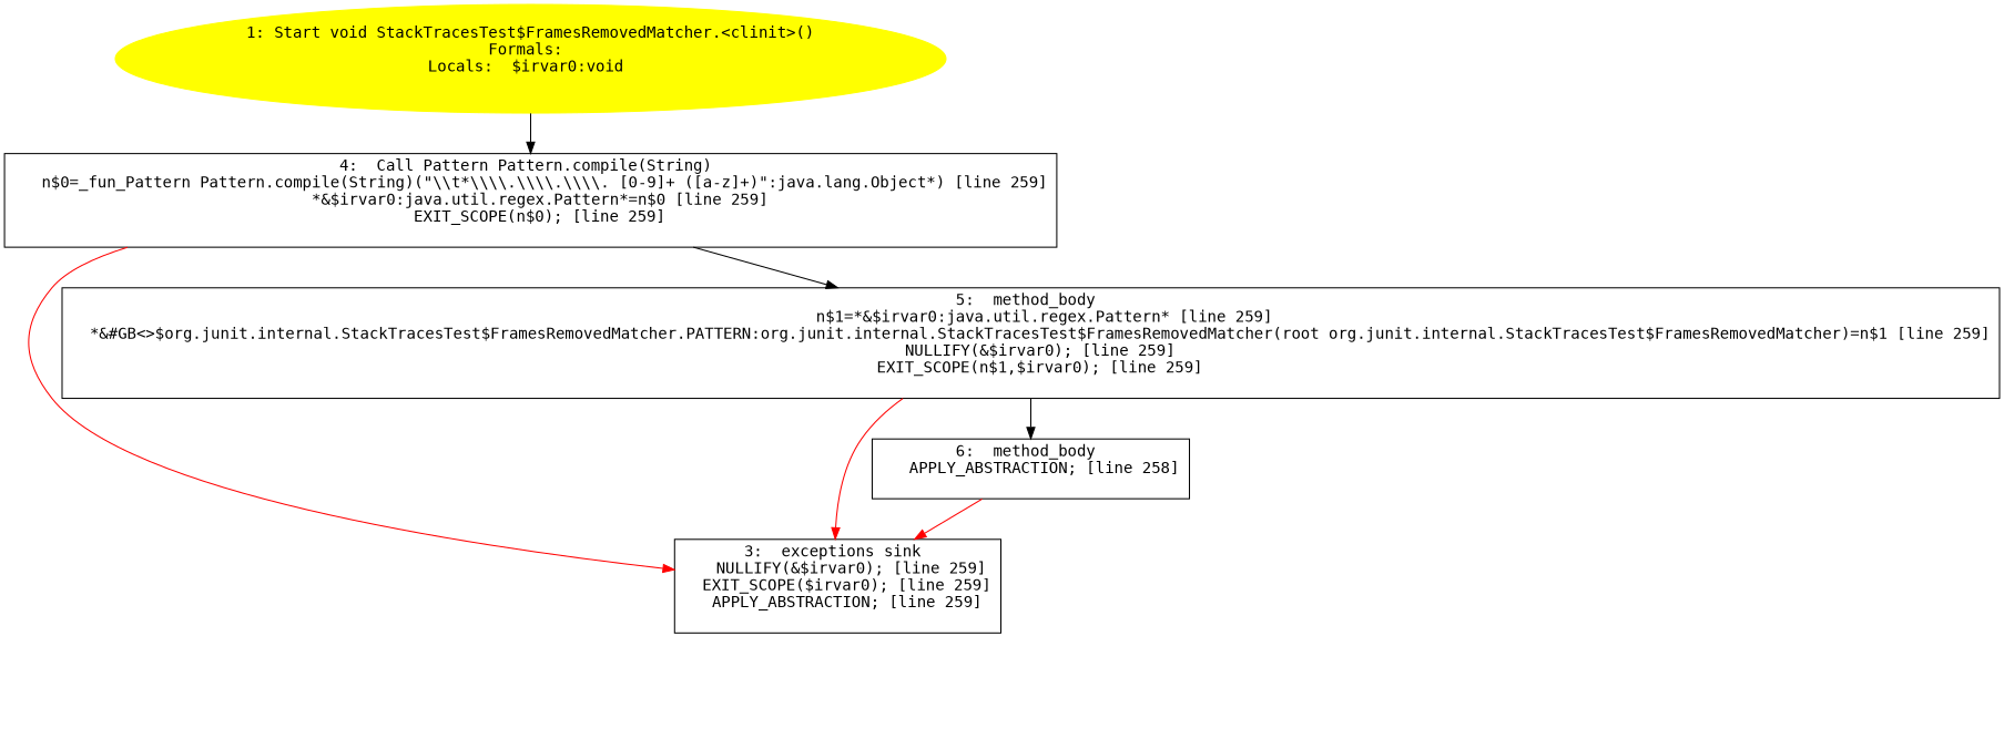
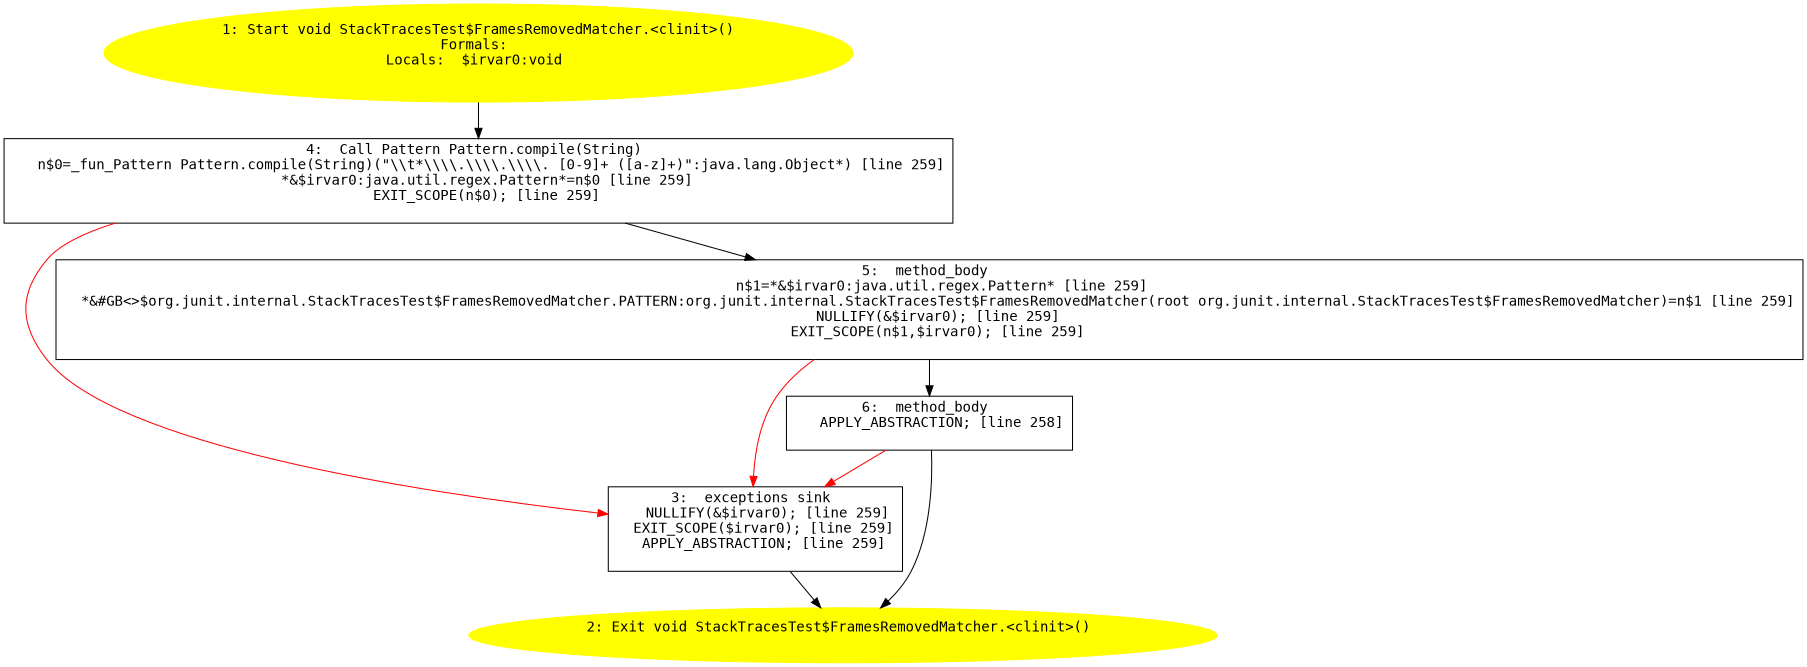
  digraph {
    fontname="DejaVu Sans Mono"
    node [fontname="DejaVu Sans Mono" shape=box]
    edge [fontname="DejaVu Sans Mono"]
    n1 [color=yellow label="1: Start void StackTracesTest$FramesRemovedMatcher.<clinit>()\nFormals: \nLocals:  $irvar0:void \n  " style=filled shape=""]
    n2 [label="4:  Call Pattern Pattern.compile(String) \n   n$0=_fun_Pattern Pattern.compile(String)(\"\\\\t*\\\\\\\\.\\\\\\\\.\\\\\\\\. [0-9]+ ([a-z]+)\":java.lang.Object*) [line 259]\n  *&$irvar0:java.util.regex.Pattern*=n$0 [line 259]\n  EXIT_SCOPE(n$0); [line 259]\n "]
    n3 [label="3:  exceptions sink \n   NULLIFY(&$irvar0); [line 259]\n  EXIT_SCOPE($irvar0); [line 259]\n  APPLY_ABSTRACTION; [line 259]\n "]
    n4 [label="5:  method_body \n   n$1=*&$irvar0:java.util.regex.Pattern* [line 259]\n  *&#GB<>$org.junit.internal.StackTracesTest$FramesRemovedMatcher.PATTERN:org.junit.internal.StackTracesTest$FramesRemovedMatcher(root org.junit.internal.StackTracesTest$FramesRemovedMatcher)=n$1 [line 259]\n  NULLIFY(&$irvar0); [line 259]\n  EXIT_SCOPE(n$1,$irvar0); [line 259]\n "]
+   n5 [color=yellow label="2: Exit void StackTracesTest$FramesRemovedMatcher.<clinit>() \n  " style=filled shape=""]
    n6 [label="6:  method_body \n   APPLY_ABSTRACTION; [line 258]\n "]
    n1 -> n2
    n2 -> n3 [color=red]
    n2 -> n4
+   n3 -> n5
    n4 -> n3 [color=red]
    n4 -> n6
    n6 -> n3 [color=red]
+   n6 -> n5
  }
